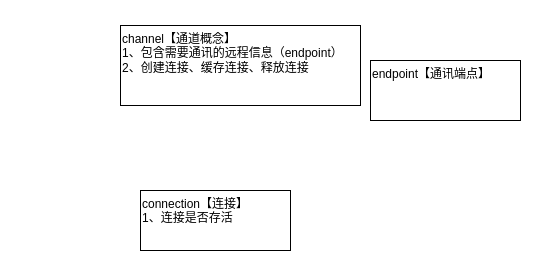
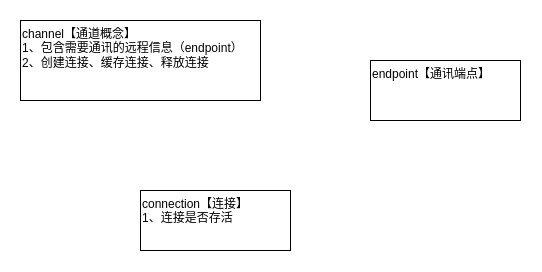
  <mxCell id="0" />
  <mxCell id="1" parent="0" />
- <mxCell id="2" value="channel【通道概念】&lt;br&gt;1、包含需要通讯的远程信息（endpoint）&lt;br&gt;2、创建连接、缓存连接、释放连接" style="rounded=0;whiteSpace=wrap;html=1;align=left;verticalAlign=top;" vertex="1" parent="1"><mxGeometry x="120" y="25" width="240" height="80" as="geometry" /></mxCell>
+ <mxCell id="2" value="channel【通道概念】&lt;br&gt;1、包含需要通讯的远程信息（endpoint）&lt;br&gt;2、创建连接、缓存连接、释放连接" style="rounded=0;whiteSpace=wrap;html=1;align=left;verticalAlign=top;" vertex="1" parent="1"><mxGeometry x="20" y="20" width="240" height="80" as="geometry" /></mxCell>
  <mxCell id="3" value="endpoint【通讯端点】" style="rounded=0;whiteSpace=wrap;html=1;align=left;verticalAlign=top;" vertex="1" parent="1"><mxGeometry x="370" y="60" width="150" height="60" as="geometry" /></mxCell>
  <mxCell id="4" value="connection【连接】&lt;br&gt;1、连接是否存活" style="rounded=0;whiteSpace=wrap;html=1;align=left;verticalAlign=top;" vertex="1" parent="1"><mxGeometry x="140" y="190" width="150" height="60" as="geometry" /></mxCell>
